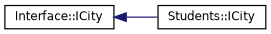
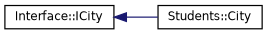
  digraph {
    rankdir=LR
    node [color=black fillcolor=white fontname=Helvetica fontsize=10 shape=record style=filled]
    n1 [height=0.2 label="Interface::ICity" width=0.4]
-   n2 [height=0.2 label="Students::ICity" width=0.4]
+   n2 [height=0.2 label="Students::City" width=0.4]
    n1 -> n2 [color=midnightblue dir=back fontname=Helvetica fontsize=10 labelfontname=Helvetica labelfontsize=10 style=solid]
  }
